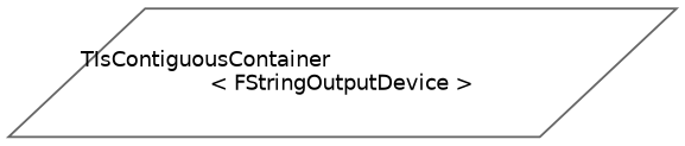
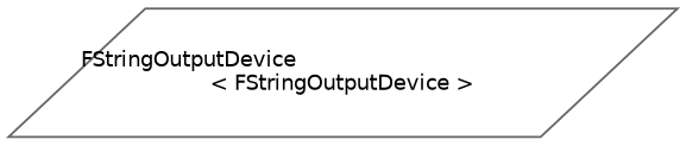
  digraph {
    rankdir=LR
-   n1 [color=grey40 fillcolor=white fontname=Helvetica fontsize=10 height=0.2 label="TIsContiguousContainer\l\< FStringOutputDevice \>" shape=parallelogram style=filled width=0.4]
+   n1 [color=grey40 fillcolor=white fontname=Helvetica fontsize=10 height=0.2 label="FStringOutputDevice\l\< FStringOutputDevice \>" shape=parallelogram style=filled width=0.4]
  }
